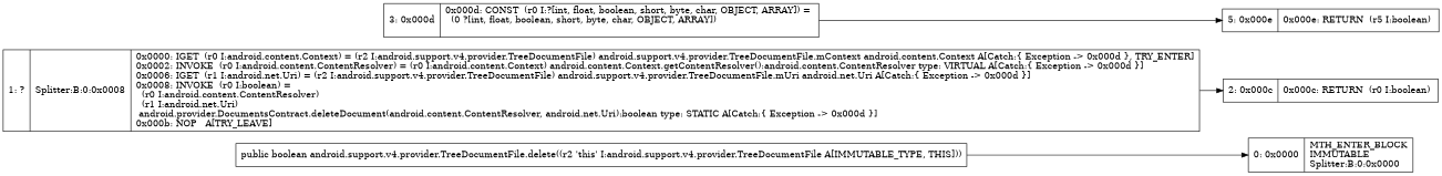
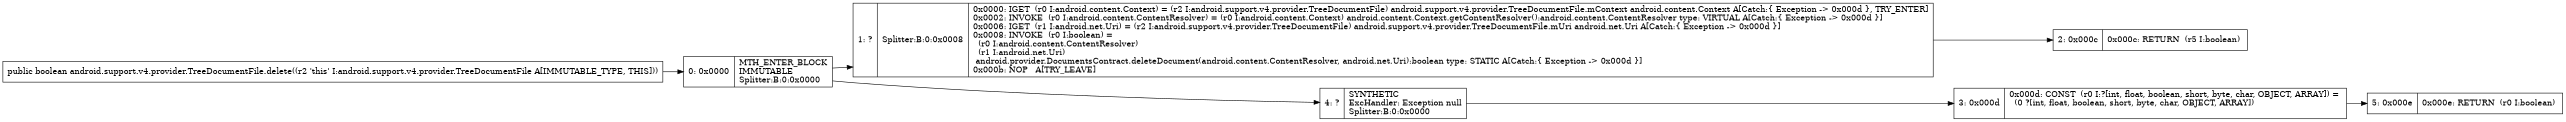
  digraph {
    rankdir=LR
    node [shape=record]
    n1 [label="{0\:\ 0x0000|MTH_ENTER_BLOCK\lIMMUTABLE\lSplitter:B:0:0x0000\l}"]
    n2 [label="{1\:\ ?|Splitter:B:0:0x0008\l|0x0000: IGET  (r0 I:android.content.Context) = (r2 I:android.support.v4.provider.TreeDocumentFile) android.support.v4.provider.TreeDocumentFile.mContext android.content.Context A[Catch:\{ Exception \-\> 0x000d \}, TRY_ENTER]\l0x0002: INVOKE  (r0 I:android.content.ContentResolver) = (r0 I:android.content.Context) android.content.Context.getContentResolver():android.content.ContentResolver type: VIRTUAL A[Catch:\{ Exception \-\> 0x000d \}]\l0x0006: IGET  (r1 I:android.net.Uri) = (r2 I:android.support.v4.provider.TreeDocumentFile) android.support.v4.provider.TreeDocumentFile.mUri android.net.Uri A[Catch:\{ Exception \-\> 0x000d \}]\l0x0008: INVOKE  (r0 I:boolean) = \l  (r0 I:android.content.ContentResolver)\l  (r1 I:android.net.Uri)\l android.provider.DocumentsContract.deleteDocument(android.content.ContentResolver, android.net.Uri):boolean type: STATIC A[Catch:\{ Exception \-\> 0x000d \}]\l0x000b: NOP   A[TRY_LEAVE]\l}"]
-   n4 [label="{2\:\ 0x000c|0x000c: RETURN  (r0 I:boolean) \l}"]
+   n3 [label="{4\:\ ?|SYNTHETIC\lExcHandler: Exception null\lSplitter:B:0:0x0000\l}"]
+   n4 [label="{2\:\ 0x000c|0x000c: RETURN  (r5 I:boolean) \l}"]
    n5 [label="{3\:\ 0x000d|0x000d: CONST  (r0 I:?[int, float, boolean, short, byte, char, OBJECT, ARRAY]) = \l  (0 ?[int, float, boolean, short, byte, char, OBJECT, ARRAY])\l \l}"]
-   n6 [label="{5\:\ 0x000e|0x000e: RETURN  (r5 I:boolean) \l}"]
+   n6 [label="{5\:\ 0x000e|0x000e: RETURN  (r0 I:boolean) \l}"]
    n7 [label="{public boolean android.support.v4.provider.TreeDocumentFile.delete((r2 'this' I:android.support.v4.provider.TreeDocumentFile A[IMMUTABLE_TYPE, THIS])) }"]
+   n1 -> n2
+   n1 -> n3
    n2 -> n4
+   n3 -> n5
    n5 -> n6
    n7 -> n1
  }
